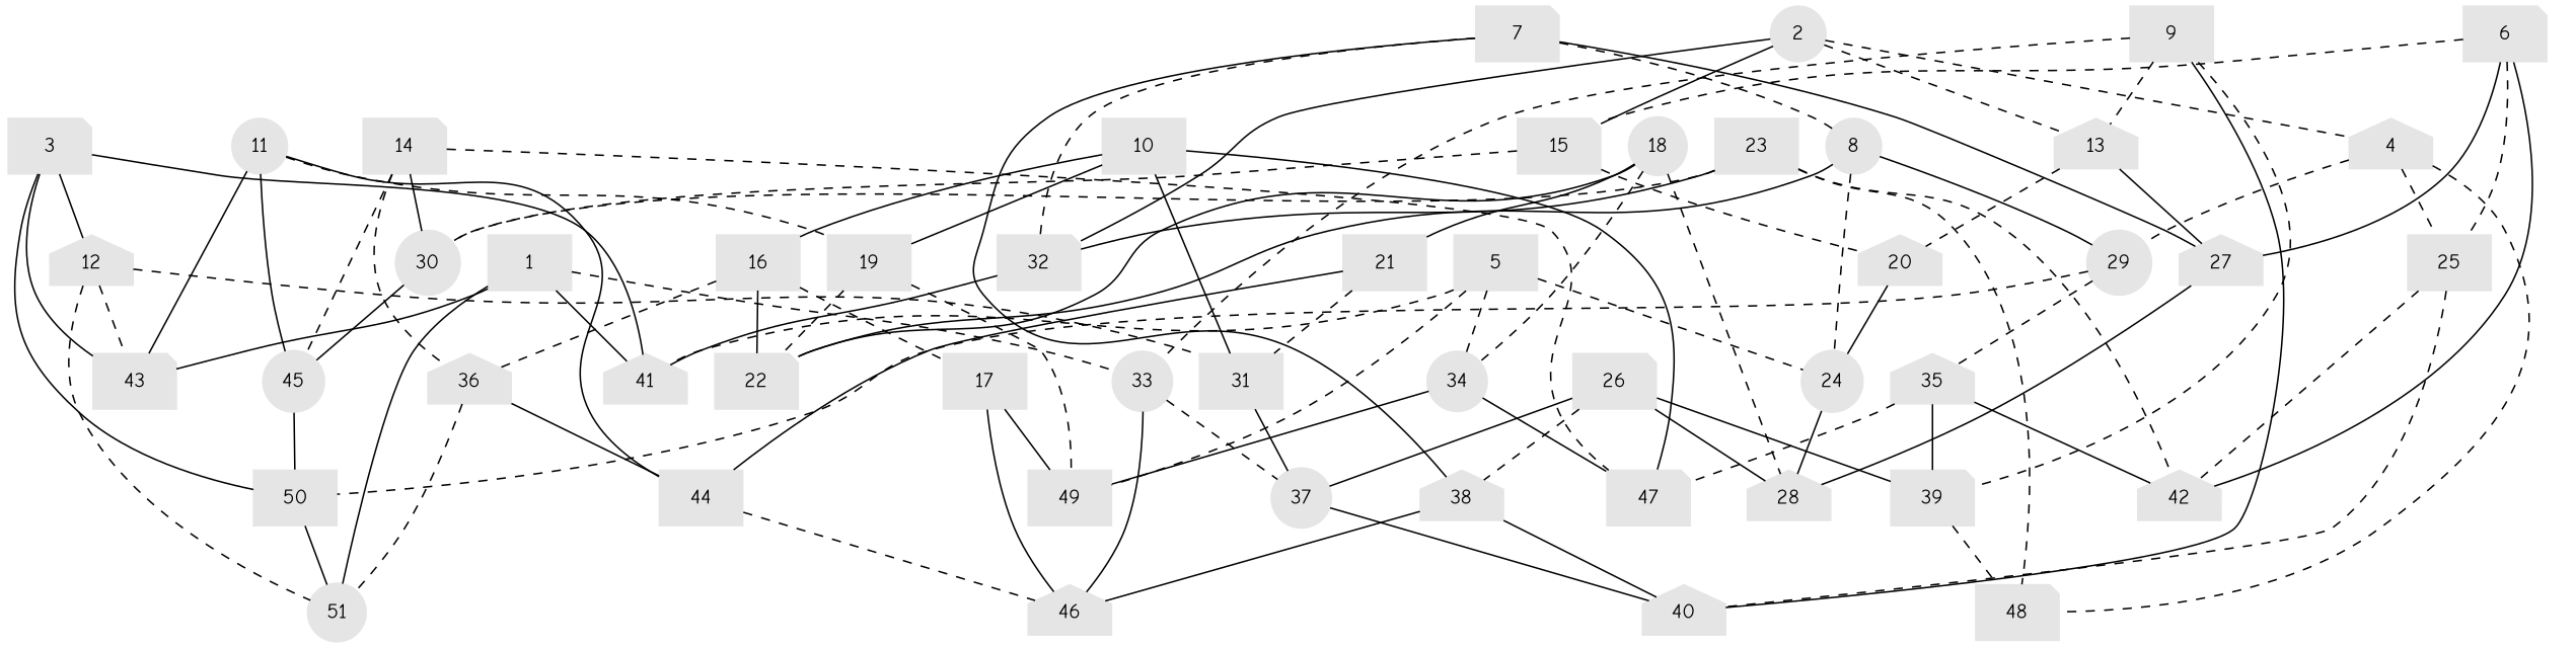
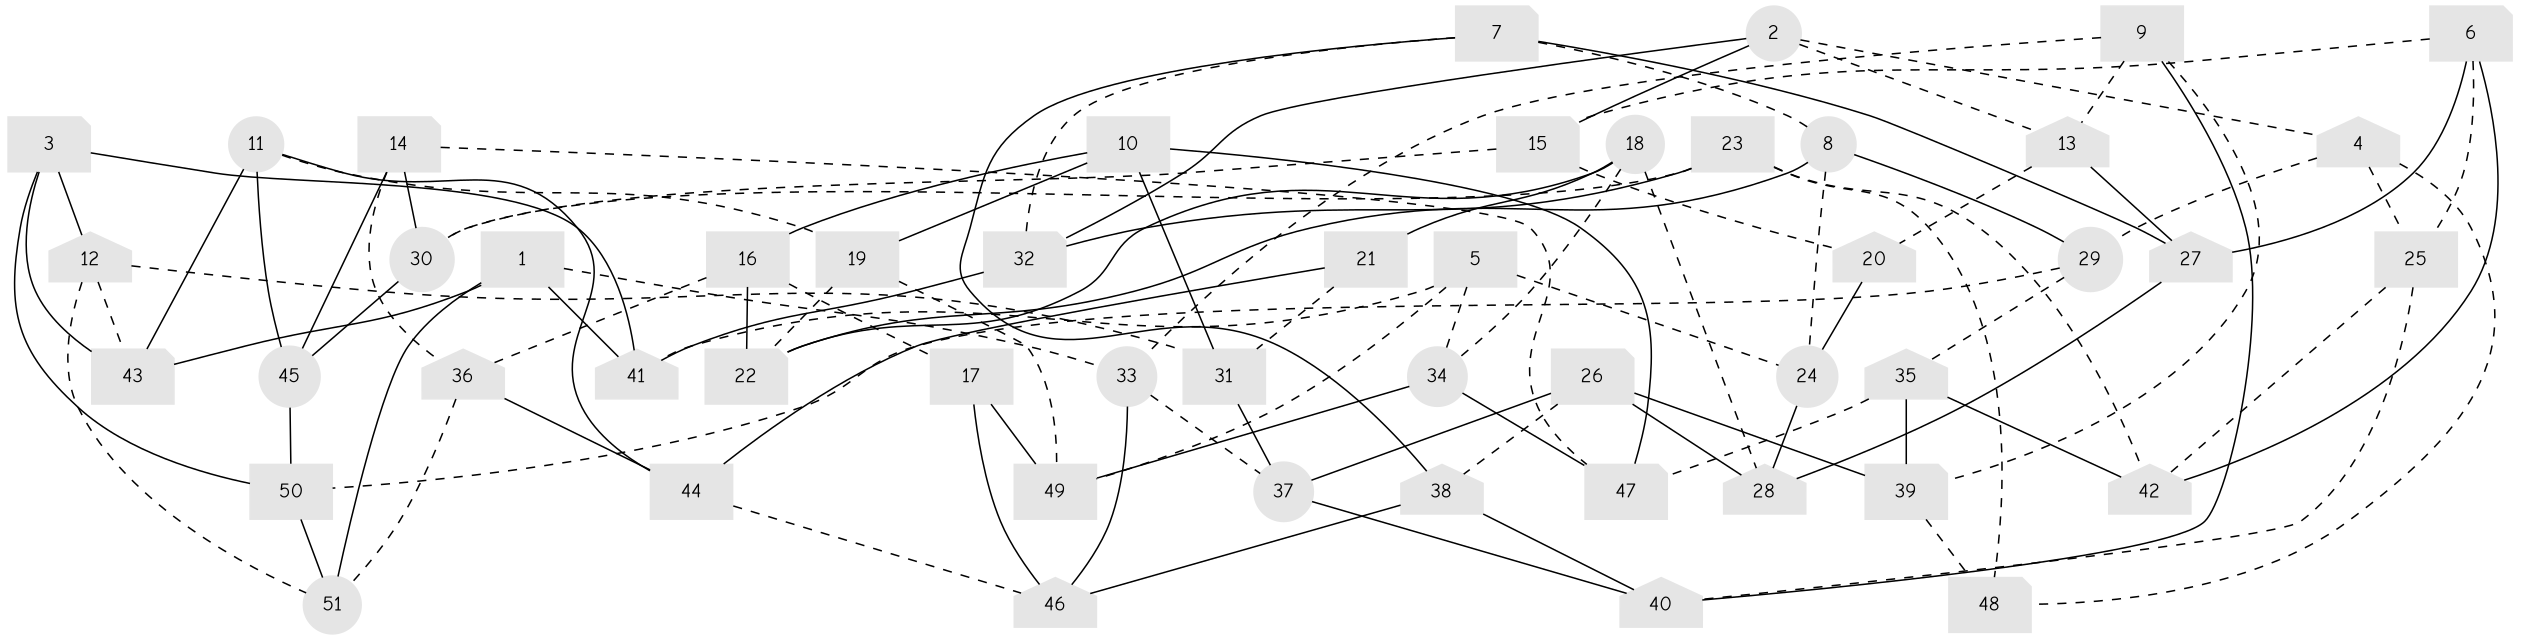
  graph {
    fontname="Comic Neue"
    node [color=gray90 fontname="Comic Neue" shape=box style=filled]
    edge [fontname="Comic Neue" style=solid]
    33 [shape=circle]
    1
    41 [shape=house]
    43 [shape=note]
    51 [shape=circle]
    46 [shape=house]
    37 [shape=circle]
    2 [shape=circle]
    4 [shape=house]
    13 [shape=house]
    15 [shape=note]
    32 [shape=note]
    25
    29 [shape=circle]
    48 [shape=note]
    27 [shape=house]
    20 [shape=house]
    30 [shape=circle]
    3 [shape=note]
    12 [shape=house]
    50
    31
    42 [shape=house]
    40 [shape=house]
    35 [shape=house]
    5
    24 [shape=circle]
    34 [shape=circle]
    49
    28 [shape=house]
    47 [shape=note]
    6 [shape=note]
    7 [shape=note]
    8 [shape=circle]
    38 [shape=house]
    22 [shape=note]
    9
    39 [shape=note]
    10
    16
    19
    36 [shape=house]
    17
    11 [shape=circle]
    44
    45 [shape=circle]
    14 [shape=note]
    18 [shape=circle]
    21
    23
    26 [shape=note]
    33 -- 46
    33 -- 37 [style=dashed]
    1 -- 33 [style=dashed]
    1 -- 41
    1 -- 43
    1 -- 51
    37 -- 40
    2 -- 4 [style=dashed]
    2 -- 13 [style=dashed]
    2 -- 15
    2 -- 32
    4 -- 25 [style=dashed]
    4 -- 29 [style=dashed]
    4 -- 48 [style=dashed]
    13 -- 27
    13 -- 20 [style=dashed]
    15 -- 20 [style=dashed]
    15 -- 30 [style=dashed]
    32 -- 41
    25 -- 42 [style=dashed]
    25 -- 40 [style=dashed]
    29 -- 50 [style=dashed]
    29 -- 35 [style=dashed]
    27 -- 28
    20 -- 24
    30 -- 45
    3 -- 41
    3 -- 43
    3 -- 12
    3 -- 50
    12 -- 43 [style=dashed]
    12 -- 51 [style=dashed]
    12 -- 31 [style=dashed]
    50 -- 51
    31 -- 37
    35 -- 42
    35 -- 47 [style=dashed]
    35 -- 39
    5 -- 41 [style=dashed]
    5 -- 24 [style=dashed]
    5 -- 34 [style=dashed]
    5 -- 49 [style=dashed]
    24 -- 28
    34 -- 49
    34 -- 47
    6 -- 15 [style=dashed]
    6 -- 25 [style=dashed]
    6 -- 27
    6 -- 42
    7 -- 32 [style=dashed]
    7 -- 27
    7 -- 8 [style=dashed]
    7 -- 38
    8 -- 29
    8 -- 24 [style=dashed]
    8 -- 22
    38 -- 46
    38 -- 40
    9 -- 33 [style=dashed]
    9 -- 13 [style=dashed]
    9 -- 40
    9 -- 39 [style=dashed]
    39 -- 48 [style=dashed]
    10 -- 31
    10 -- 47
    10 -- 16
    10 -- 19
    16 -- 22
    16 -- 36 [style=dashed]
    16 -- 17 [style=dashed]
    19 -- 49 [style=dashed]
    19 -- 22 [style=dashed]
    36 -- 51 [style=dashed]
    36 -- 44
    17 -- 46
    17 -- 49
    11 -- 43
    11 -- 19 [style=dashed]
    11 -- 44
    11 -- 45
    44 -- 46 [style=dashed]
    45 -- 50
    14 -- 30
    14 -- 47 [style=dashed]
    14 -- 36 [style=dashed]
-   14 -- 45 [style=dashed]
+   14 -- 45
    18 -- 34 [style=dashed]
    18 -- 28 [style=dashed]
    18 -- 22
    18 -- 21
    21 -- 31 [style=dashed]
    21 -- 44
    23 -- 32
    23 -- 48 [style=dashed]
    23 -- 30 [style=dashed]
    23 -- 42 [style=dashed]
    26 -- 37
    26 -- 28
    26 -- 38 [style=dashed]
    26 -- 39
  }
